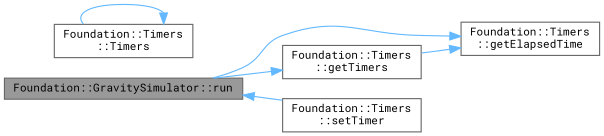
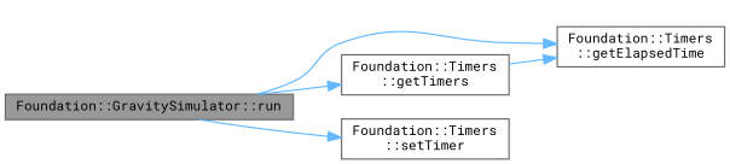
  digraph {
    fontname="Roboto Mono"
    rankdir=LR
    node [color=grey40 fillcolor=white fontname="Roboto Mono" fontsize=10 shape=box style=filled]
    edge [color=steelblue1 fontname="Roboto Mono" fontsize=10 labelfontname=Helvetica labelfontsize=10 style=solid]
    n1 [color=gray40 fillcolor=grey60 fontcolor=black height=0.2 label="Foundation::GravitySimulator::run" width=0.4]
    n2 [height=0.2 label="Foundation::Timers\l::getElapsedTime" width=0.4]
    n3 [height=0.2 label="Foundation::Timers\l::getTimers" width=0.4]
    n4 [height=0.2 label="Foundation::Timers\l::setTimer" width=0.4]
-   n5 [height=0.2 label="Foundation::Timers\l::Timers" width=0.4]
    n1 -> n2
    n1 -> n3
-   n4 -> n1
+   n1 -> n4
    n3 -> n2
-   n5 -> n5
  }
